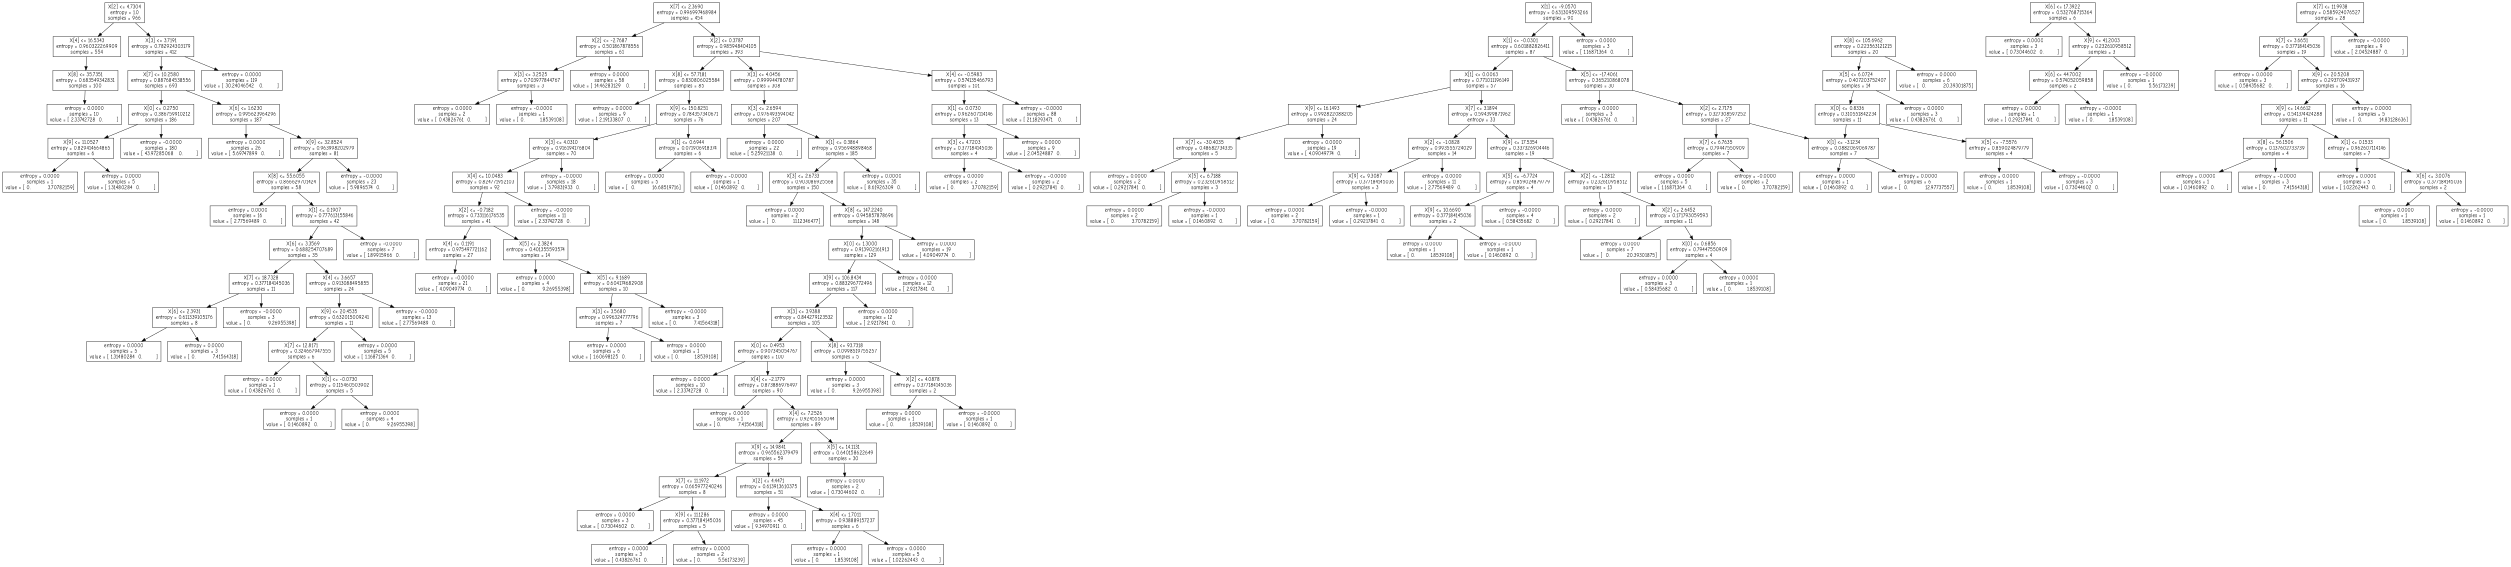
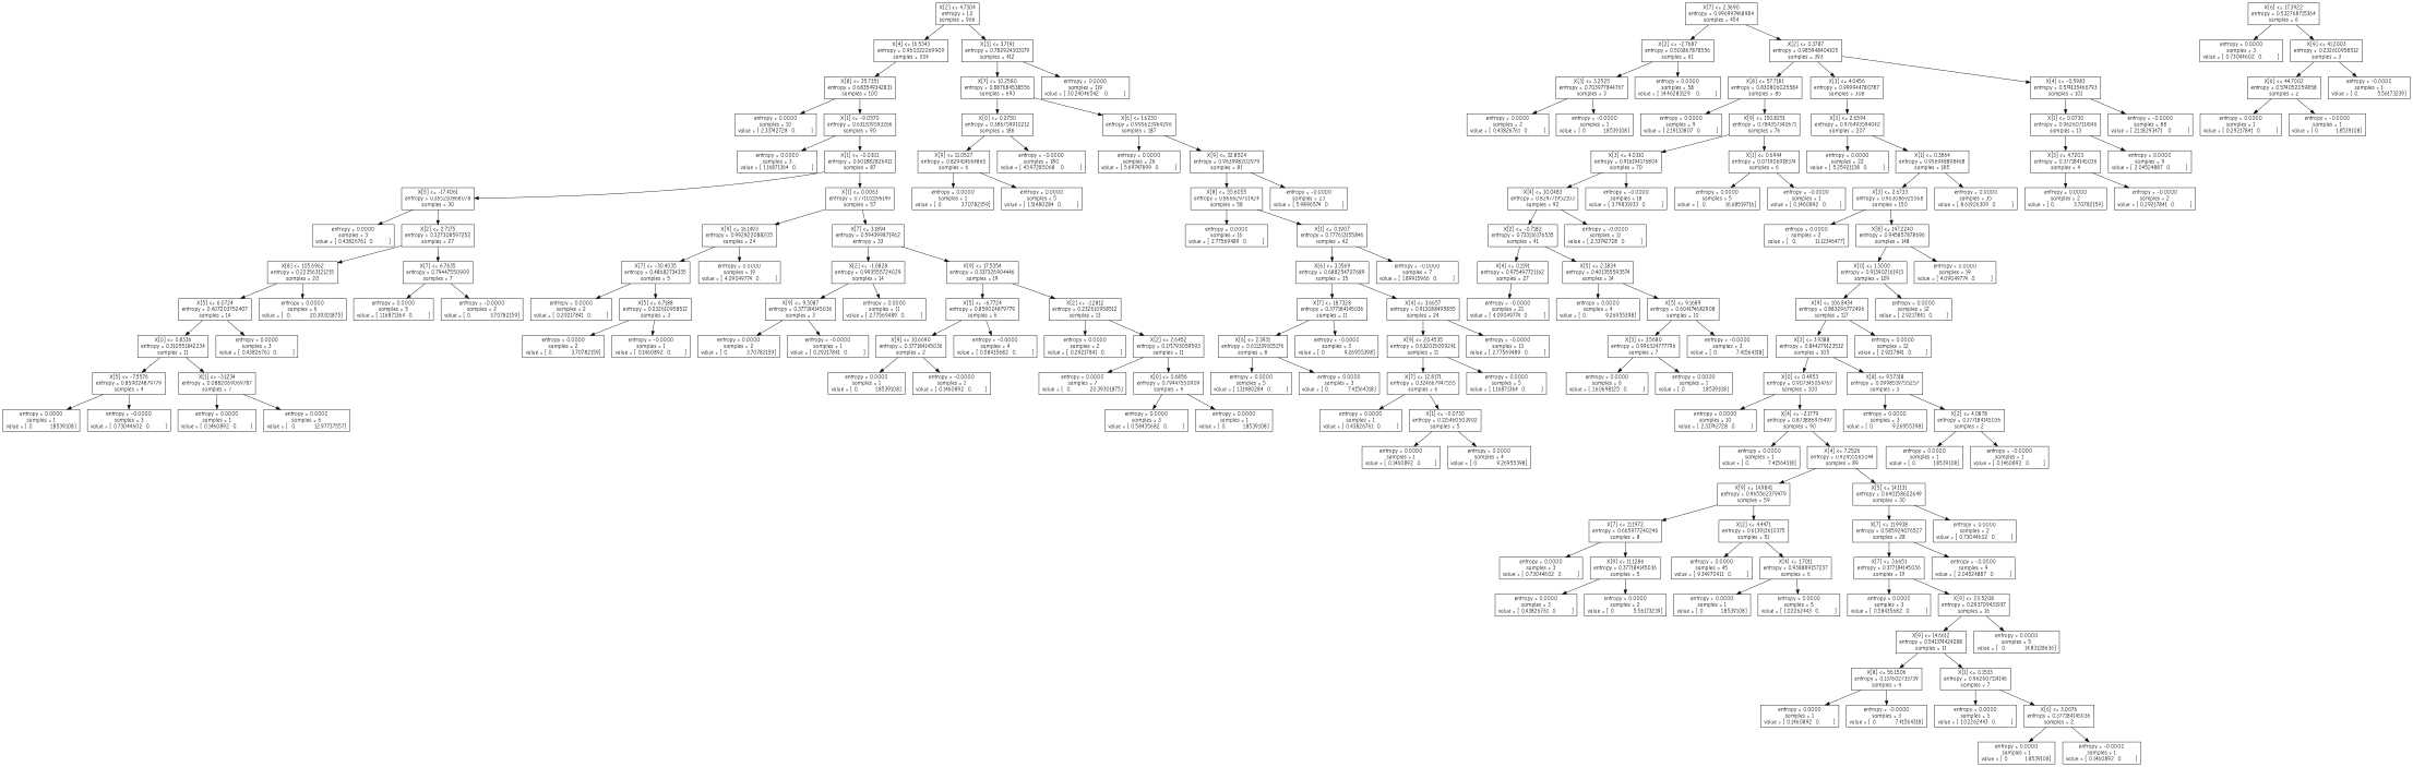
  digraph {
    fontname="Comic Neue"
    node [fontname="Comic Neue" shape=box]
    edge [fontname="Comic Neue"]
    n1 [label="X[2] <= 4.7304\nentropy = 1.0\nsamples = 966"]
    n2 [label="X[4] <= 16.5343\nentropy = 0.960322269909\nsamples = 554"]
    n3 [label="X[3] <= 3.7191\nentropy = 0.782924303179\nsamples = 412"]
    n4 [label="X[8] <= 35.7351\nentropy = 0.683549342831\nsamples = 100"]
    n5 [label="X[7] <= 10.2580\nentropy = 0.887684538556\nsamples = 693"]
    n6 [label="entropy = 0.0000\nsamples = 119\nvalue = [ 30.24046542   0.        ]"]
    n7 [label="X[7] <= 2.3690\nentropy = 0.996997468984\nsamples = 454"]
    n8 [label="X[2] <= -2.7687\nentropy = 0.501867878556\nsamples = 61"]
    n9 [label="X[2] <= 0.3787\nentropy = 0.985948404105\nsamples = 393"]
    n10 [label="entropy = 0.0000\nsamples = 10\nvalue = [ 2.33742728  0.        ]"]
    n11 [label="X[1] <= -9.0570\nentropy = 0.631309593266\nsamples = 90"]
    n12 [label="X[3] <= 3.2525\nentropy = 0.703977844767\nsamples = 3"]
    n13 [label="entropy = 0.0000\nsamples = 58\nvalue = [ 14.46283129   0.        ]"]
    n14 [label="X[8] <= 57.7181\nentropy = 0.830806025584\nsamples = 85"]
    n15 [label="X[3] <= 4.0456\nentropy = 0.999944780787\nsamples = 308"]
    n16 [label="X[4] <= -0.5983\nentropy = 0.574135466793\nsamples = 101"]
    n17 [label="entropy = 0.0000\nsamples = 2\nvalue = [ 0.43826761  0.        ]"]
    n18 [label="entropy = -0.0000\nsamples = 1\nvalue = [ 0.         1.8539108]"]
    n19 [label="entropy = 0.0000\nsamples = 9\nvalue = [ 2.19133807  0.        ]"]
    n20 [label="X[9] <= 150.8251\nentropy = 0.784357340671\nsamples = 76"]
    n21 [label="X[3] <= 2.6594\nentropy = 0.976493594042\nsamples = 207"]
    n22 [label="X[3] <= 4.0310\nentropy = 0.916194176804\nsamples = 70"]
    n23 [label="X[1] <= 0.6944\nentropy = 0.071906918374\nsamples = 6"]
    n24 [label="X[4] <= 10.0483\nentropy = 0.824771952103\nsamples = 92"]
    n25 [label="entropy = -0.0000\nsamples = 18\nvalue = [ 3.79831933  0.        ]"]
    n26 [label="entropy = 0.0000\nsamples = 5\nvalue = [  0.          16.68519716]"]
    n27 [label="entropy = -0.0000\nsamples = 1\nvalue = [ 0.1460892  0.       ]"]
    n28 [label="X[2] <= -0.7182\nentropy = 0.733116176535\nsamples = 41"]
    n29 [label="entropy = -0.0000\nsamples = 11\nvalue = [ 2.33742728  0.        ]"]
    n30 [label="X[4] <= 0.1191\nentropy = 0.975497721162\nsamples = 27"]
    n31 [label="X[5] <= 2.3824\nentropy = 0.401355593574\nsamples = 14"]
    n32 [label="entropy = -0.0000\nsamples = 21\nvalue = [ 4.09049774  0.        ]"]
    n33 [label="entropy = 0.0000\nsamples = 4\nvalue = [ 0.          9.26955398]"]
    n34 [label="X[5] <= 9.1689\nentropy = 0.604174682908\nsamples = 10"]
    n35 [label="X[6] <= 17.3922\nentropy = 0.532768715364\nsamples = 6"]
    n36 [label="entropy = 0.0000\nsamples = 3\nvalue = [ 0.73044602  0.        ]"]
    n37 [label="X[9] <= 41.2003\nentropy = 0.232610958512\nsamples = 3"]
    n38 [label="X[6] <= 44.7002\nentropy = 0.574052059858\nsamples = 2"]
    n39 [label="entropy = -0.0000\nsamples = 1\nvalue = [ 0.          5.56173239]"]
    n40 [label="entropy = 0.0000\nsamples = 1\nvalue = [ 0.29217841  0.        ]"]
    n41 [label="entropy = -0.0000\nsamples = 1\nvalue = [ 0.         1.8539108]"]
    n42 [label="X[3] <= 3.5680\nentropy = 0.996324777796\nsamples = 7"]
    n43 [label="entropy = -0.0000\nsamples = 3\nvalue = [ 0.          7.41564318]"]
    n44 [label="entropy = 0.0000\nsamples = 6\nvalue = [ 1.60698125  0.        ]"]
    n45 [label="entropy = 0.0000\nsamples = 1\nvalue = [ 0.         1.8539108]"]
    n46 [label="entropy = 0.0000\nsamples = 22\nvalue = [ 5.25921138  0.        ]"]
    n47 [label="X[1] <= 0.3864\nentropy = 0.956948898468\nsamples = 185"]
    n48 [label="X[1] <= 0.0730\nentropy = 0.962607114146\nsamples = 13"]
    n49 [label="entropy = -0.0000\nsamples = 88\nvalue = [ 21.18293471   0.        ]"]
    n50 [label="X[3] <= 2.6733\nentropy = 0.903086925568\nsamples = 150"]
    n51 [label="entropy = 0.0000\nsamples = 35\nvalue = [ 8.61926309  0.        ]"]
    n52 [label="entropy = 0.0000\nsamples = 2\nvalue = [  0.          11.12346477]"]
    n53 [label="X[8] <= 147.2240\nentropy = 0.945857878696\nsamples = 148"]
    n54 [label="X[0] <= 1.3000\nentropy = 0.913902161913\nsamples = 129"]
    n55 [label="entropy = 0.0000\nsamples = 19\nvalue = [ 4.09049774  0.        ]"]
    n56 [label="X[9] <= 106.8434\nentropy = 0.883296772496\nsamples = 117"]
    n57 [label="entropy = 0.0000\nsamples = 12\nvalue = [ 2.9217841  0.       ]"]
    n58 [label="X[3] <= 3.9388\nentropy = 0.844279123532\nsamples = 105"]
    n59 [label="entropy = 0.0000\nsamples = 12\nvalue = [ 2.9217841  0.       ]"]
    n60 [label="X[0] <= 0.4953\nentropy = 0.907345054767\nsamples = 100"]
    n61 [label="X[8] <= 93.7318\nentropy = 0.0998519755257\nsamples = 5"]
    n62 [label="entropy = 0.0000\nsamples = 10\nvalue = [ 2.33742728  0.        ]"]
    n63 [label="X[4] <= -2.1779\nentropy = 0.873886976497\nsamples = 90"]
    n64 [label="entropy = 0.0000\nsamples = 3\nvalue = [ 0.          9.26955398]"]
    n65 [label="X[2] <= 4.0878\nentropy = 0.377184145036\nsamples = 2"]
    n66 [label="entropy = 0.0000\nsamples = 1\nvalue = [ 0.          7.41564318]"]
    n67 [label="X[4] <= 7.2526\nentropy = 0.92455565044\nsamples = 89"]
    n68 [label="X[9] <= 14.9841\nentropy = 0.965562379479\nsamples = 59"]
    n69 [label="X[5] <= 14.1131\nentropy = 0.640158622649\nsamples = 30"]
    n70 [label="X[7] <= 11.1972\nentropy = 0.665977240246\nsamples = 8"]
    n71 [label="X[2] <= 4.4471\nentropy = 0.613913610375\nsamples = 51"]
    n72 [label="X[7] <= 11.9938\nentropy = 0.585924076527\nsamples = 28"]
    n73 [label="entropy = 0.0000\nsamples = 2\nvalue = [ 0.73044602  0.        ]"]
    n74 [label="entropy = 0.0000\nsamples = 3\nvalue = [ 0.73044602  0.        ]"]
    n75 [label="X[9] <= 11.1286\nentropy = 0.377184145036\nsamples = 5"]
    n76 [label="entropy = 0.0000\nsamples = 45\nvalue = [ 9.34970911  0.        ]"]
    n77 [label="X[4] <= 1.7011\nentropy = 0.938889157237\nsamples = 6"]
    n78 [label="entropy = 0.0000\nsamples = 3\nvalue = [ 0.43826761  0.        ]"]
    n79 [label="entropy = 0.0000\nsamples = 2\nvalue = [ 0.          5.56173239]"]
    n80 [label="entropy = 0.0000\nsamples = 1\nvalue = [ 0.         1.8539108]"]
    n81 [label="entropy = 0.0000\nsamples = 5\nvalue = [ 1.02262443  0.        ]"]
    n82 [label="X[7] <= 3.6651\nentropy = 0.377184145036\nsamples = 19"]
    n83 [label="entropy = -0.0000\nsamples = 9\nvalue = [ 2.04524887  0.        ]"]
    n84 [label="entropy = 0.0000\nsamples = 3\nvalue = [ 0.58435682  0.        ]"]
    n85 [label="X[9] <= 20.5208\nentropy = 0.293709431937\nsamples = 16"]
    n86 [label="X[9] <= 14.6612\nentropy = 0.541374424288\nsamples = 11"]
    n87 [label="entropy = 0.0000\nsamples = 5\nvalue = [  0.          14.83128636]"]
    n88 [label="X[8] <= 56.1506\nentropy = 0.137602733739\nsamples = 4"]
    n89 [label="X[1] <= 0.1533\nentropy = 0.962607114146\nsamples = 7"]
    n90 [label="entropy = 0.0000\nsamples = 1\nvalue = [ 0.1460892  0.       ]"]
    n91 [label="entropy = -0.0000\nsamples = 3\nvalue = [ 0.          7.41564318]"]
    n92 [label="entropy = 0.0000\nsamples = 5\nvalue = [ 1.02262443  0.        ]"]
    n93 [label="X[6] <= 3.0076\nentropy = 0.377184145036\nsamples = 2"]
    n94 [label="entropy = 0.0000\nsamples = 1\nvalue = [ 0.         1.8539108]"]
    n95 [label="entropy = -0.0000\nsamples = 1\nvalue = [ 0.1460892  0.       ]"]
    n96 [label="entropy = 0.0000\nsamples = 1\nvalue = [ 0.         1.8539108]"]
    n97 [label="entropy = -0.0000\nsamples = 1\nvalue = [ 0.1460892  0.       ]"]
    n98 [label="X[3] <= 4.7203\nentropy = 0.377184145036\nsamples = 4"]
    n99 [label="entropy = 0.0000\nsamples = 9\nvalue = [ 2.04524887  0.        ]"]
    n100 [label="entropy = 0.0000\nsamples = 2\nvalue = [ 0.          3.70782159]"]
    n101 [label="entropy = -0.0000\nsamples = 2\nvalue = [ 0.29217841  0.        ]"]
    n102 [label="entropy = 0.0000\nsamples = 3\nvalue = [ 1.16871364  0.        ]"]
    n103 [label="X[1] <= -0.0301\nentropy = 0.601882826411\nsamples = 87"]
    n104 [label="X[5] <= -17.4061\nentropy = 0.365210868078\nsamples = 30"]
    n105 [label="X[1] <= 0.0063\nentropy = 0.771011196149\nsamples = 57"]
    n106 [label="entropy = 0.0000\nsamples = 3\nvalue = [ 0.43826761  0.        ]"]
    n107 [label="X[2] <= 2.7175\nentropy = 0.327308597252\nsamples = 27"]
    n108 [label="X[9] <= 16.1493\nentropy = 0.992822088205\nsamples = 24"]
    n109 [label="X[7] <= 3.1894\nentropy = 0.594399871962\nentropy = 33"]
    n110 [label="X[8] <= 105.6962\nentropy = 0.223563121215\nsamples = 20"]
    n111 [label="X[7] <= 6.7635\nentropy = 0.79447550909\nsamples = 7"]
    n112 [label="X[5] <= 6.0724\nentropy = 0.407203752407\nsamples = 14"]
    n113 [label="entropy = 0.0000\nsamples = 6\nvalue = [  0.          20.39301875]"]
    n114 [label="entropy = 0.0000\nsamples = 5\nvalue = [ 1.16871364  0.        ]"]
    n115 [label="entropy = -0.0000\nsamples = 2\nvalue = [ 0.          3.70782159]"]
    n116 [label="X[0] <= 0.8336\nentropy = 0.310551842234\nsamples = 11"]
    n117 [label="entropy = 0.0000\nsamples = 3\nvalue = [ 0.43826761  0.        ]"]
    n118 [label="X[5] <= -7.5576\nentropy = 0.859024879779\nsamples = 4"]
    n119 [label="X[1] <= -3.1234\nentropy = 0.0882069069787\nsamples = 7"]
    n120 [label="entropy = 0.0000\nsamples = 1\nvalue = [ 0.         1.8539108]"]
    n121 [label="entropy = -0.0000\nsamples = 3\nvalue = [ 0.73044602  0.        ]"]
    n122 [label="entropy = 0.0000\nsamples = 1\nvalue = [ 0.1460892  0.       ]"]
    n123 [label="entropy = 0.0000\nsamples = 6\nvalue = [  0.          12.97737557]"]
    n124 [label="X[7] <= -30.4035\nentropy = 0.48682734335\nsamples = 5"]
    n125 [label="entropy = 0.0000\nsamples = 19\nvalue = [ 4.09049774  0.        ]"]
    n126 [label="X[2] <= -1.0828\nentropy = 0.993555724029\nsamples = 14"]
    n127 [label="X[9] <= 17.5354\nentropy = 0.337326904446\nsamples = 19"]
    n128 [label="entropy = 0.0000\nsamples = 2\nvalue = [ 0.29217841  0.        ]"]
    n129 [label="X[5] <= 6.7188\nentropy = 0.232610958512\nsamples = 3"]
    n130 [label="entropy = 0.0000\nsamples = 2\nvalue = [ 0.          3.70782159]"]
    n131 [label="entropy = -0.0000\nsamples = 1\nvalue = [ 0.1460892  0.       ]"]
    n132 [label="X[9] <= 9.3087\nentropy = 0.377184145036\nsamples = 3"]
    n133 [label="entropy = 0.0000\nsamples = 11\nvalue = [ 2.77569489  0.        ]"]
-   n134 [label="X[5] <= -6.7724\nentropy = 0.859024879779\nsamples = 4"]
+   n134 [label="X[5] <= -6.7724\nentropy = 0.859024879779\nsamples = 6"]
    n135 [label="X[2] <= -1.2812\nentropy = 0.232610958512\nsamples = 13"]
    n136 [label="entropy = 0.0000\nsamples = 2\nvalue = [ 0.          3.70782159]"]
    n137 [label="entropy = -0.0000\nsamples = 1\nvalue = [ 0.29217841  0.        ]"]
    n138 [label="X[9] <= 10.6690\nentropy = 0.377184145036\nsamples = 2"]
    n139 [label="entropy = -0.0000\nsamples = 4\nvalue = [ 0.58435682  0.        ]"]
    n140 [label="entropy = 0.0000\nsamples = 2\nvalue = [ 0.29217841  0.        ]"]
    n141 [label="X[2] <= 2.6452\nentropy = 0.171793059593\nsamples = 11"]
    n142 [label="entropy = 0.0000\nsamples = 1\nvalue = [ 0.         1.8539108]"]
    n143 [label="entropy = -0.0000\nsamples = 1\nvalue = [ 0.1460892  0.       ]"]
    n144 [label="entropy = 0.0000\nsamples = 7\nvalue = [  0.          20.39301875]"]
    n145 [label="X[0] <= 0.6856\nentropy = 0.79447550909\nsamples = 4"]
    n146 [label="entropy = 0.0000\nsamples = 3\nvalue = [ 0.58435682  0.        ]"]
    n147 [label="entropy = 0.0000\nsamples = 1\nvalue = [ 0.         1.8539108]"]
    n148 [label="X[0] <= 0.2750\nentropy = 0.386759910212\nsamples = 186"]
    n149 [label="X[6] <= 1.6230\nentropy = 0.995623964296\nsamples = 187"]
    n150 [label="X[9] <= 11.0527\nentropy = 0.829414664865\nsamples = 6"]
    n151 [label="entropy = -0.0000\nsamples = 180\nvalue = [ 43.97285068   0.        ]"]
    n152 [label="entropy = 0.0000\nsamples = 26\nvalue = [ 5.69747899  0.        ]"]
    n153 [label="X[9] <= 32.8524\nentropy = 0.963998202979\nsamples = 81"]
    n154 [label="entropy = 0.0000\nsamples = 1\nvalue = [ 0.          3.70782159]"]
    n155 [label="entropy = 0.0000\nsamples = 5\nvalue = [ 1.31480284  0.        ]"]
    n156 [label="X[8] <= 55.6055\nentropy = 0.866629701424\nsamples = 58"]
    n157 [label="entropy = -0.0000\nsamples = 23\nvalue = [ 5.9896574  0.       ]"]
    n158 [label="entropy = 0.0000\nsamples = 16\nvalue = [ 2.77569489  0.        ]"]
    n159 [label="X[1] <= 0.1907\nentropy = 0.777613155846\nsamples = 42"]
    n160 [label="X[6] <= 3.3569\nentropy = 0.688254707689\nsamples = 35"]
    n161 [label="entropy = -0.0000\nsamples = 7\nvalue = [ 1.89915966  0.        ]"]
    n162 [label="X[7] <= 18.7328\nentropy = 0.377184145036\nsamples = 11"]
    n163 [label="X[4] <= 3.6657\nentropy = 0.913088495855\nsamples = 24"]
    n164 [label="X[6] <= 2.3931\nentropy = 0.611339105176\nsamples = 8"]
    n165 [label="entropy = -0.0000\nsamples = 3\nvalue = [ 0.          9.26955398]"]
    n166 [label="X[9] <= 20.4535\nentropy = 0.632015009241\nsamples = 11"]
    n167 [label="entropy = -0.0000\nsamples = 13\nvalue = [ 2.77569489  0.        ]"]
    n168 [label="entropy = 0.0000\nsamples = 5\nvalue = [ 1.31480284  0.        ]"]
    n169 [label="entropy = 0.0000\nsamples = 3\nvalue = [ 0.          7.41564318]"]
    n170 [label="X[7] <= 12.8171\nentropy = 0.324667947555\nsamples = 6"]
    n171 [label="entropy = 0.0000\nsamples = 5\nvalue = [ 1.16871364  0.        ]"]
    n172 [label="entropy = 0.0000\nsamples = 1\nvalue = [ 0.43826761  0.        ]"]
    n173 [label="X[1] <= -0.0730\nentropy = 0.115460503902\nsamples = 5"]
    n174 [label="entropy = 0.0000\nsamples = 1\nvalue = [ 0.1460892  0.       ]"]
    n175 [label="entropy = 0.0000\nsamples = 4\nvalue = [ 0.          9.26955398]"]
    n1 -> n2
    n1 -> n3
    n2 -> n4
    n3 -> n5
    n3 -> n6
    n4 -> n10
+   n4 -> n11
    n5 -> n148
    n5 -> n149
    n7 -> n8
    n7 -> n9
    n8 -> n12
    n8 -> n13
    n9 -> n14
    n9 -> n15
    n9 -> n16
    n11 -> n102
    n11 -> n103
    n12 -> n17
    n12 -> n18
    n14 -> n19
    n14 -> n20
    n15 -> n21
    n16 -> n48
    n16 -> n49
    n20 -> n22
    n20 -> n23
    n21 -> n46
    n21 -> n47
    n22 -> n24
    n22 -> n25
    n23 -> n26
    n23 -> n27
    n24 -> n28
    n24 -> n29
    n28 -> n30
    n28 -> n31
    n30 -> n32
    n31 -> n33
    n31 -> n34
    n34 -> n42
    n34 -> n43
    n35 -> n36
    n35 -> n37
    n37 -> n38
    n37 -> n39
    n38 -> n40
    n38 -> n41
    n42 -> n44
    n42 -> n45
    n47 -> n50
    n47 -> n51
    n48 -> n98
    n48 -> n99
    n50 -> n52
    n50 -> n53
    n53 -> n54
    n53 -> n55
    n54 -> n56
    n54 -> n57
    n56 -> n58
    n56 -> n59
    n58 -> n60
    n58 -> n61
    n60 -> n62
    n60 -> n63
    n61 -> n64
    n61 -> n65
    n63 -> n66
    n63 -> n67
    n65 -> n96
    n65 -> n97
    n67 -> n68
    n67 -> n69
    n68 -> n70
    n68 -> n71
+   n69 -> n72
    n69 -> n73
    n70 -> n74
    n70 -> n75
    n71 -> n76
    n71 -> n77
    n72 -> n82
    n72 -> n83
    n75 -> n78
    n75 -> n79
    n77 -> n80
    n77 -> n81
    n82 -> n84
    n82 -> n85
    n85 -> n86
    n85 -> n87
    n86 -> n88
    n86 -> n89
    n88 -> n90
    n88 -> n91
    n89 -> n92
    n89 -> n93
    n93 -> n94
    n93 -> n95
    n98 -> n100
    n98 -> n101
    n103 -> n104
    n103 -> n105
    n104 -> n106
    n104 -> n107
    n105 -> n108
    n105 -> n109
-   n107 -> n119
+   n107 -> n110
    n107 -> n111
    n108 -> n124
    n108 -> n125
    n109 -> n126
    n109 -> n127
    n110 -> n112
    n110 -> n113
    n111 -> n114
    n111 -> n115
    n112 -> n116
    n112 -> n117
    n116 -> n118
    n116 -> n119
    n118 -> n120
    n118 -> n121
    n119 -> n122
    n119 -> n123
    n124 -> n128
    n124 -> n129
    n126 -> n132
    n126 -> n133
    n127 -> n134
    n127 -> n135
    n129 -> n130
    n129 -> n131
    n132 -> n136
    n132 -> n137
    n134 -> n138
    n134 -> n139
    n135 -> n140
    n135 -> n141
    n138 -> n142
    n138 -> n143
    n141 -> n144
    n141 -> n145
    n145 -> n146
    n145 -> n147
    n148 -> n150
    n148 -> n151
    n149 -> n152
    n149 -> n153
    n150 -> n154
    n150 -> n155
    n153 -> n156
    n153 -> n157
    n156 -> n158
    n156 -> n159
    n159 -> n160
    n159 -> n161
    n160 -> n162
    n160 -> n163
    n162 -> n164
    n162 -> n165
    n163 -> n166
    n163 -> n167
    n164 -> n168
    n164 -> n169
    n166 -> n170
    n166 -> n171
    n170 -> n172
    n170 -> n173
    n173 -> n174
    n173 -> n175
  }
